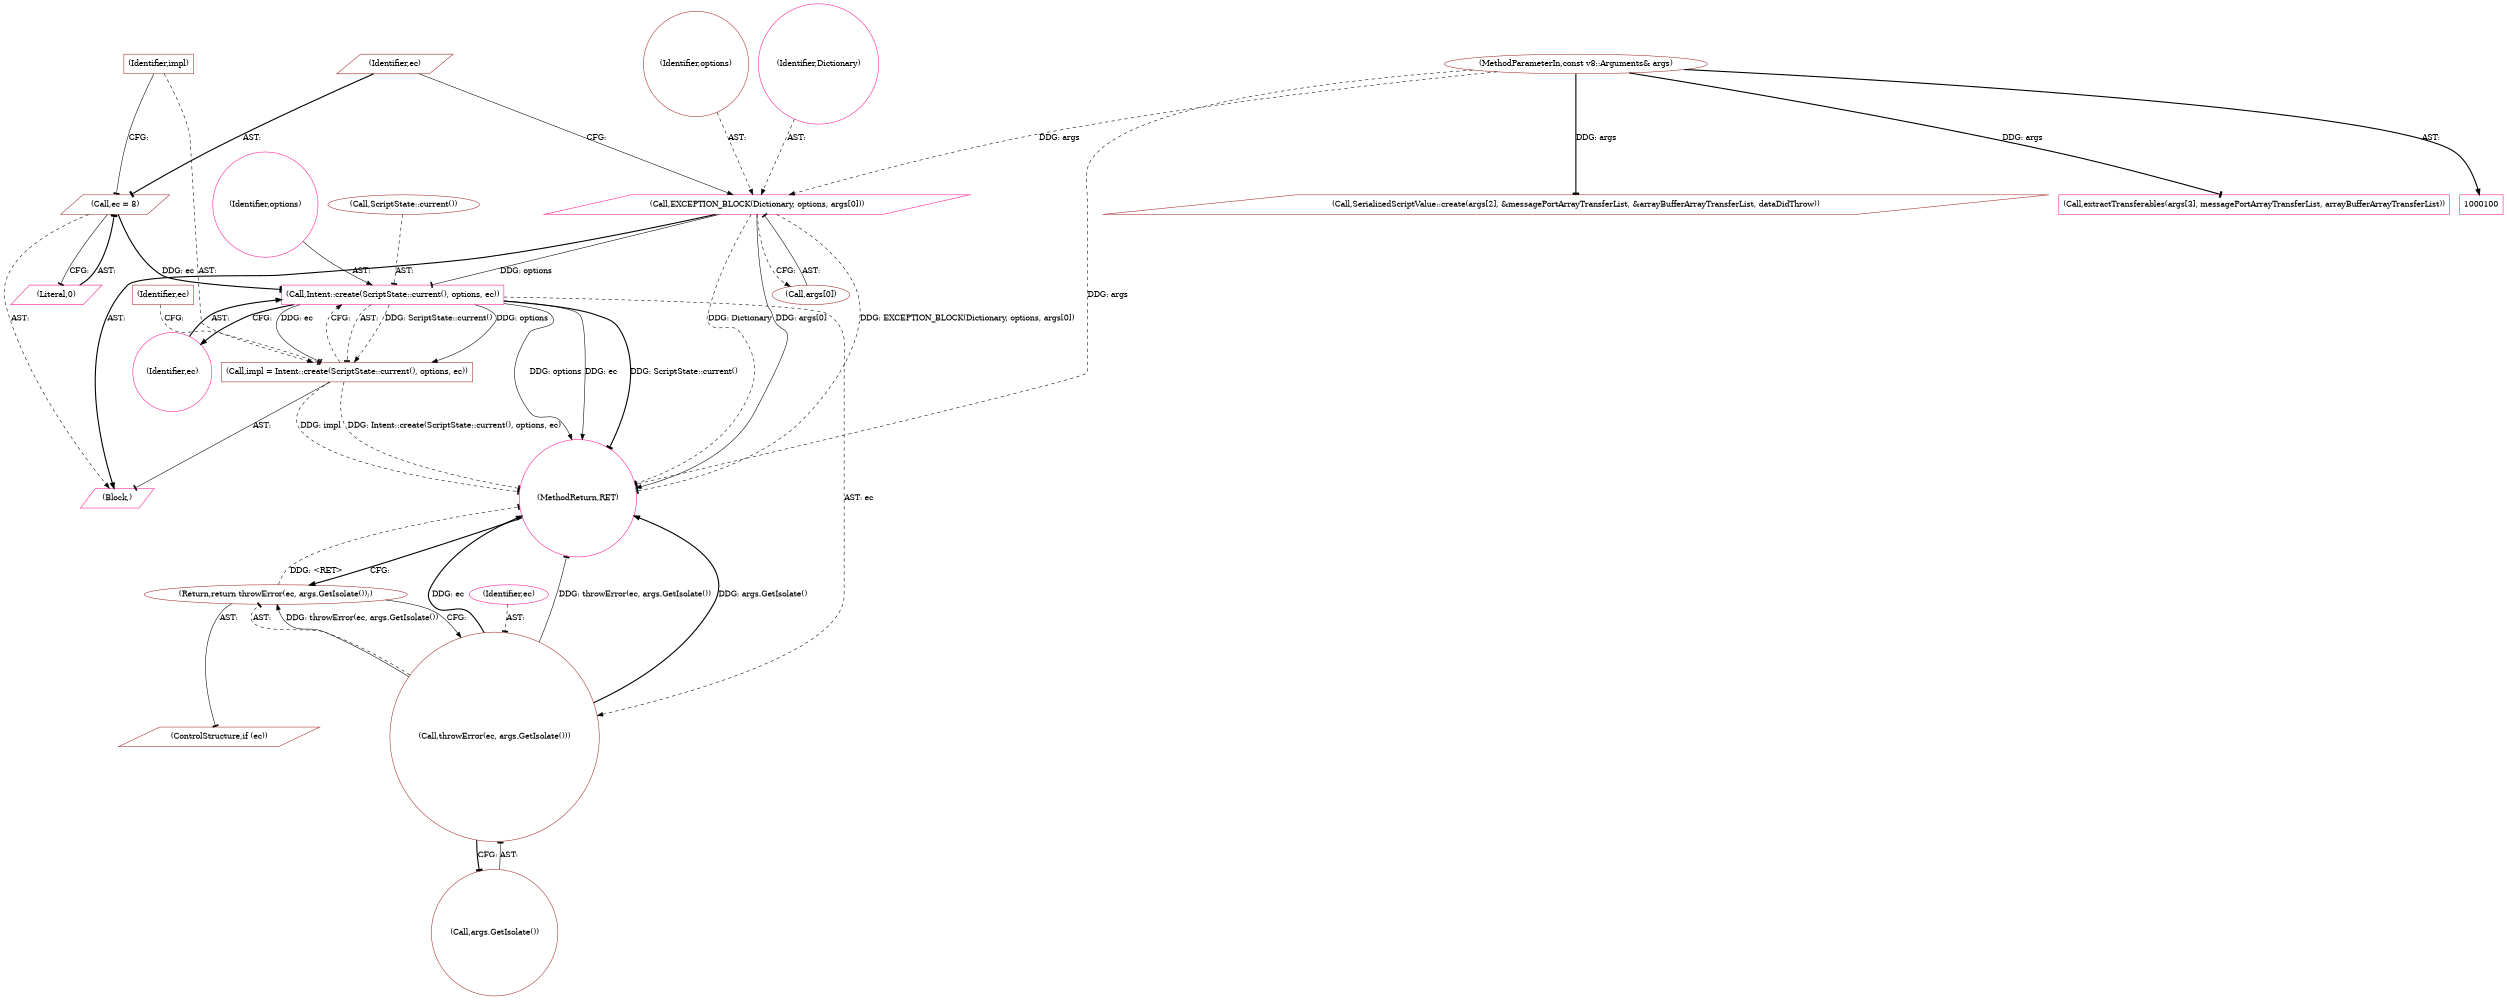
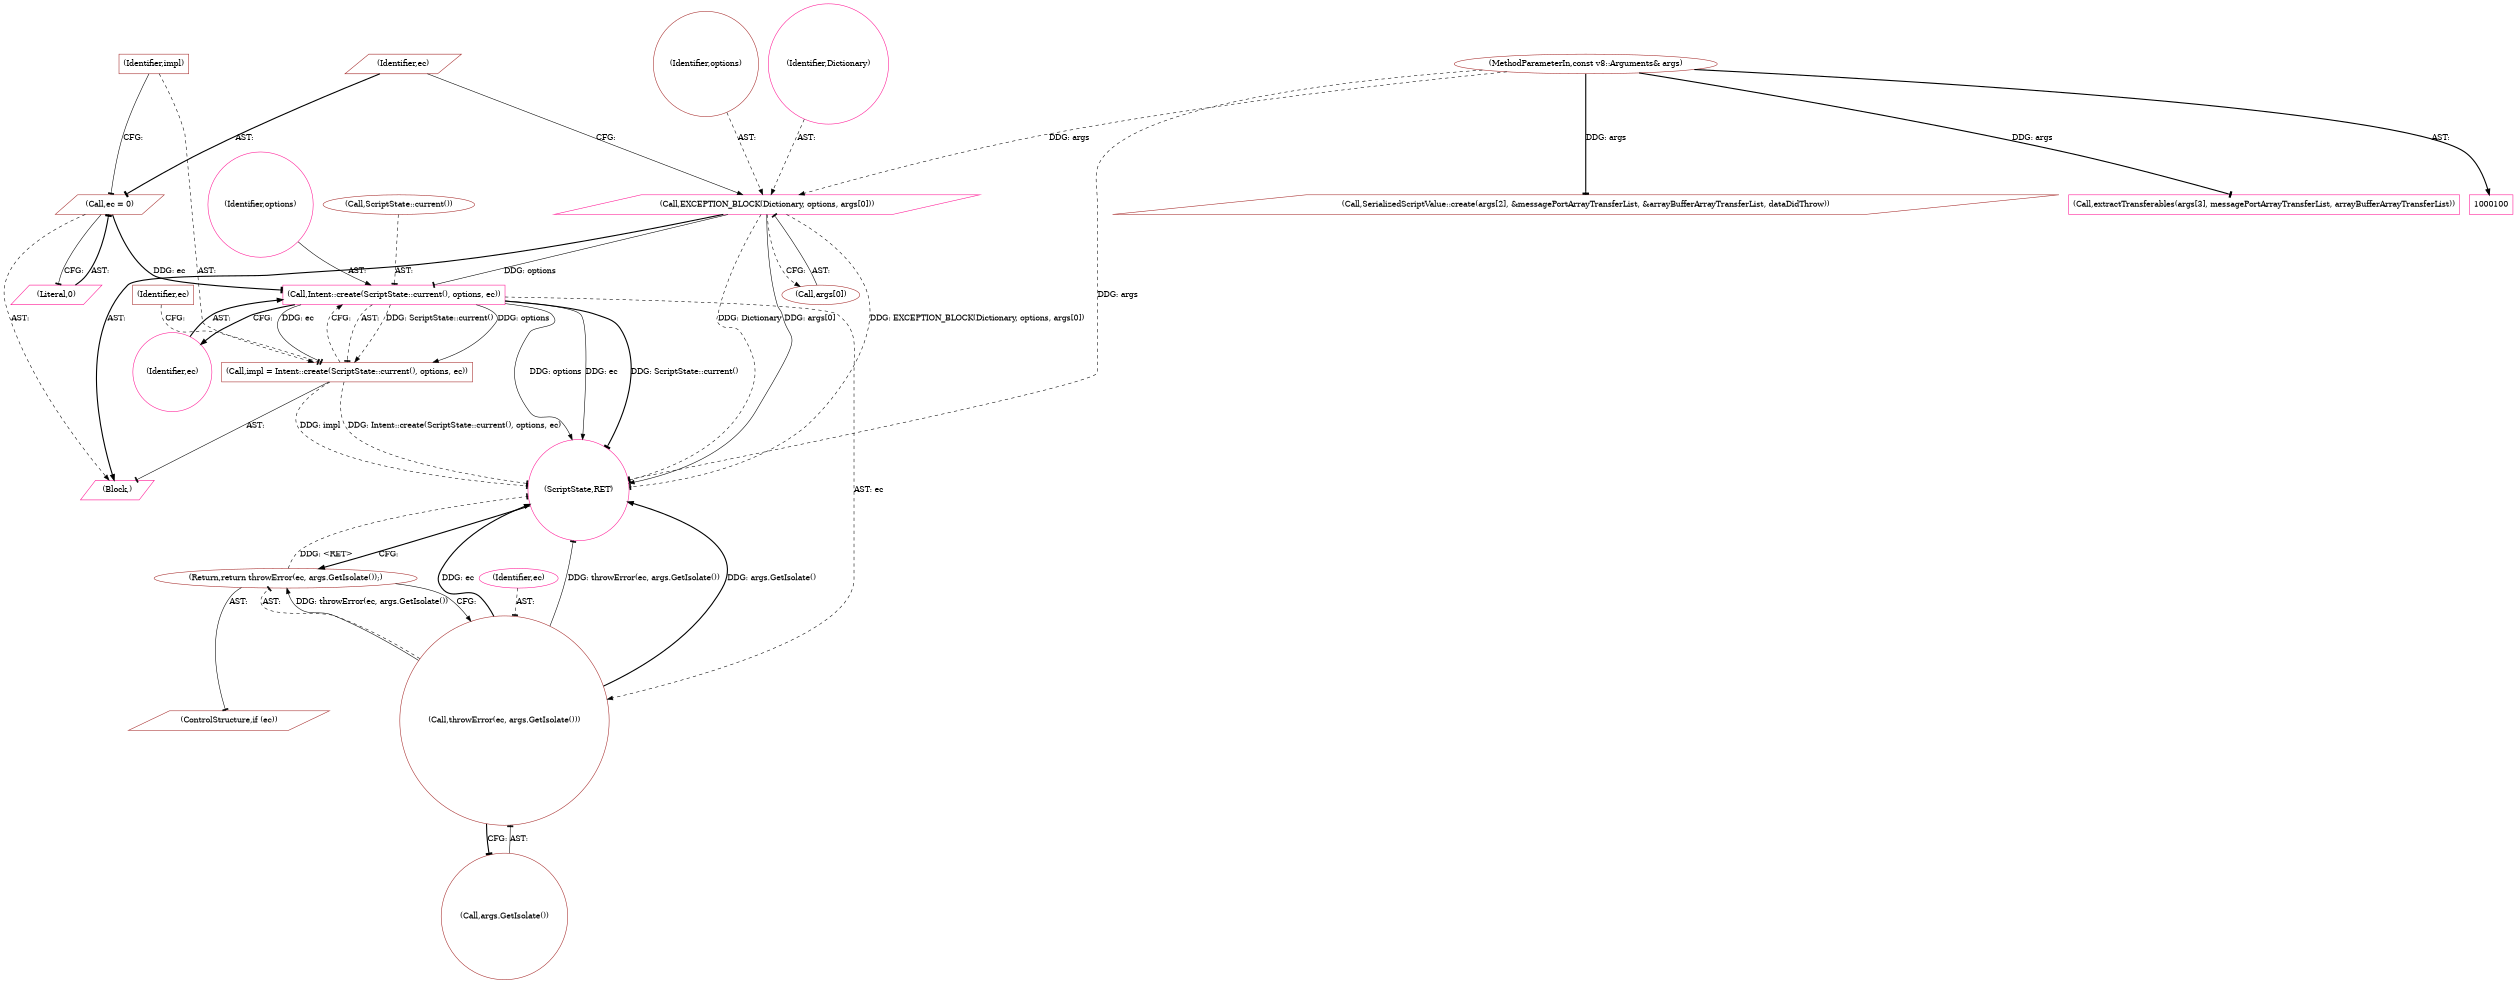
  digraph {
    node [color=brown shape=circle]
    edge [arrowhead=tee style=dashed]
    n1 [color=deeppink label="(Call,Intent::create(ScriptState::current(), options, ec))" shape=box]
    n2 [label="(Call,impl = Intent::create(ScriptState::current(), options, ec))" shape=box]
    n3 [label="(Call,throwError(ec, args.GetIsolate()))"]
    n4 [color=deeppink label="(Identifier,ec)"]
-   n5 [color=deeppink label="(MethodReturn,RET)"]
+   n5 [color=deeppink label="(ScriptState,RET)"]
    n6 [color=deeppink label="(Block,)" shape=parallelogram]
    n7 [label="(Return,return throwError(ec, args.GetIsolate());)" shape=ellipse]
    n8 [label="(Call,args.GetIsolate())"]
    n9 [color=deeppink label="(Call,EXCEPTION_BLOCK(Dictionary, options, args[0]))" shape=parallelogram]
    n10 [label="(Call,args[0])" shape=ellipse]
    n11 [label="(MethodParameterIn,const v8::Arguments& args)" shape=ellipse]
    n12 [label="(Call,SerializedScriptValue::create(args[2], &messagePortArrayTransferList, &arrayBufferArrayTransferList, dataDidThrow))" shape=parallelogram]
    n13 [color=deeppink label="(Call,extractTransferables(args[3], messagePortArrayTransferList, arrayBufferArrayTransferList))" shape=box]
    1000100 [color=deeppink shape=box]
-   n15 [label="(Call,ec = 8)" shape=parallelogram]
+   n15 [label="(Call,ec = 0)" shape=parallelogram]
    n16 [color=deeppink label="(Literal,0)" shape=parallelogram]
    n17 [label="(ControlStructure,if (ec))" shape=parallelogram]
    n18 [label="(Identifier,ec)" shape=parallelogram]
    n19 [label="(Identifier,options)"]
    n20 [label="(Call,ScriptState::current())" shape=ellipse]
    n21 [color=deeppink label="(Identifier,ec)" shape=ellipse]
    n22 [color=deeppink label="(Identifier,Dictionary)"]
    n23 [label="(Identifier,ec)" shape=box]
    n24 [color=deeppink label="(Identifier,options)"]
    n25 [label="(Identifier,impl)" shape=box]
    n1 -> n2 [label="AST: "]
    n1 -> n2 [arrowhead=normal label="DDG: ScriptState::current()"]
    n1 -> n2 [arrowhead=normal label="DDG: options" style=solid]
    n1 -> n2 [label="DDG: ec" style=solid]
    n1 -> n3 [arrowhead=normal label="AST: ec"]
    n1 -> n4 [arrowhead=normal label="CFG: " style=bold]
    n1 -> n5 [label="DDG: ScriptState::current()" style=bold]
    n1 -> n5 [arrowhead=normal label="DDG: ec" style=solid]
    n1 -> n5 [arrowhead=normal label="DDG: options" style=solid]
    n2 -> n1 [arrowhead=normal label="CFG: "]
    n2 -> n5 [label="DDG: Intent::create(ScriptState::current(), options, ec)"]
    n2 -> n5 [label="DDG: impl"]
    n2 -> n6 [label="AST: " style=solid]
    n3 -> n5 [arrowhead=normal label="DDG: ec" style=bold]
    n3 -> n5 [label="DDG: throwError(ec, args.GetIsolate())" style=solid]
    n3 -> n5 [arrowhead=normal label="DDG: args.GetIsolate()" style=bold]
    n3 -> n7 [label="AST: "]
    n3 -> n7 [arrowhead=normal label="DDG: throwError(ec, args.GetIsolate())" style=solid]
    n3 -> n8 [label="CFG: " style=bold]
    n4 -> n1 [arrowhead=normal label="AST: " style=bold]
    n5 -> n7 [arrowhead=normal label="CFG: " style=bold]
    n7 -> n3 [arrowhead=normal label="CFG: " style=solid]
    n7 -> n5 [label="DDG: <RET>"]
    n7 -> n17 [label="AST: " style=solid]
    n8 -> n3 [label="AST: " style=solid]
    n9 -> n1 [label="DDG: options" style=solid]
    n9 -> n5 [label="DDG: EXCEPTION_BLOCK(Dictionary, options, args[0])"]
    n9 -> n5 [label="DDG: Dictionary"]
    n9 -> n5 [arrowhead=normal label="DDG: args[0]" style=solid]
    n9 -> n6 [arrowhead=normal label="AST: " style=bold]
    n9 -> n10 [arrowhead=normal label="CFG: "]
    n10 -> n9 [label="AST: " style=solid]
    n11 -> n5 [label="DDG: args"]
    n11 -> n9 [arrowhead=normal label="DDG: args"]
    n11 -> n12 [label="DDG: args" style=bold]
    n11 -> n13 [label="DDG: args" style=bold]
    n11 -> 1000100 [arrowhead=normal label="AST: " style=bold]
    n15 -> n1 [label="DDG: ec" style=bold]
    n15 -> n6 [arrowhead=normal label="AST: "]
    n15 -> n16 [label="CFG: " style=solid]
    n16 -> n15 [label="AST: " style=bold]
    n18 -> n9 [arrowhead=normal label="CFG: " style=solid]
    n18 -> n15 [label="AST: " style=bold]
    n19 -> n9 [arrowhead=normal label="AST: "]
    n20 -> n1 [label="AST: "]
    n21 -> n3 [label="AST: "]
    n22 -> n9 [arrowhead=normal label="AST: "]
    n23 -> n2 [label="CFG: "]
    n24 -> n1 [arrowhead=normal label="AST: " style=solid]
    n25 -> n2 [arrowhead=normal label="AST: "]
    n25 -> n15 [label="CFG: " style=solid]
  }
